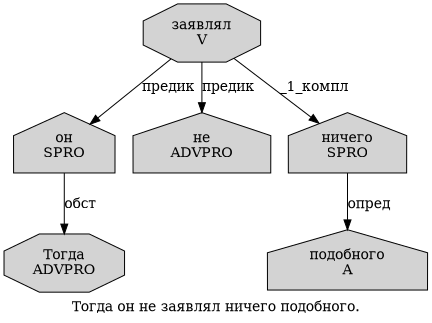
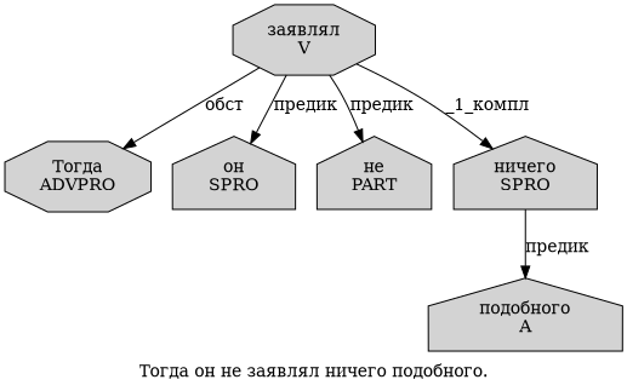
  digraph {
    label="Тогда он не заявлял ничего подобного."
    node [fillcolor=lightgray penwidth=1 shape=house style=filled]
    n1 [label="Тогда\nADVPRO" shape=octagon]
    n2 [label="он\nSPRO"]
-   n3 [label="не\nADVPRO"]
+   n3 [label="не\nPART"]
    n4 [label="заявлял\nV" shape=octagon]
    n5 [label="ничего\nSPRO"]
    n6 [label="подобного\nA"]
-   n2 -> n1 [label="обст"]
+   n4 -> n1 [label="обст"]
    n4 -> n2 [label="предик"]
    n4 -> n3 [label="предик"]
    n4 -> n5 [label="_1_компл"]
-   n5 -> n6 [label="опред"]
+   n5 -> n6 [label="предик"]
  }
